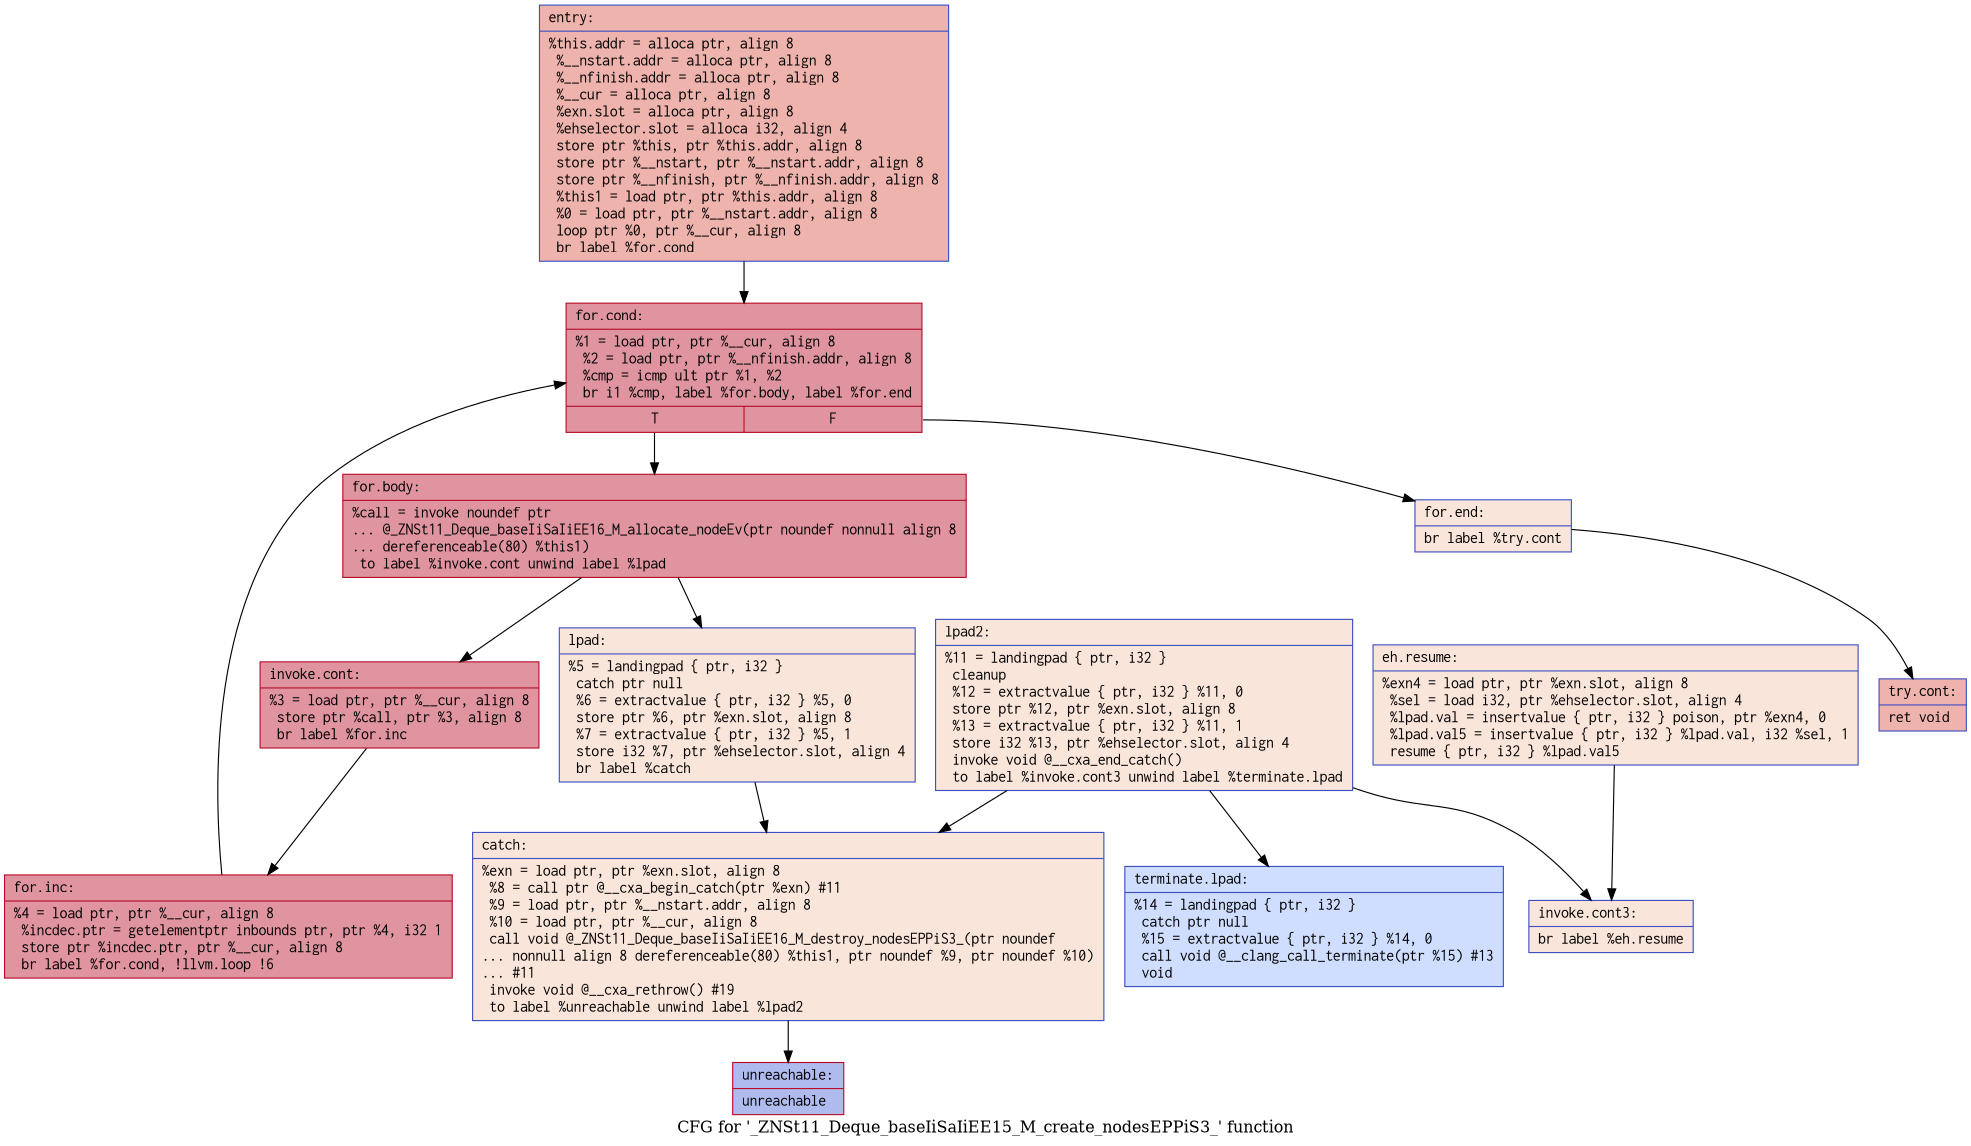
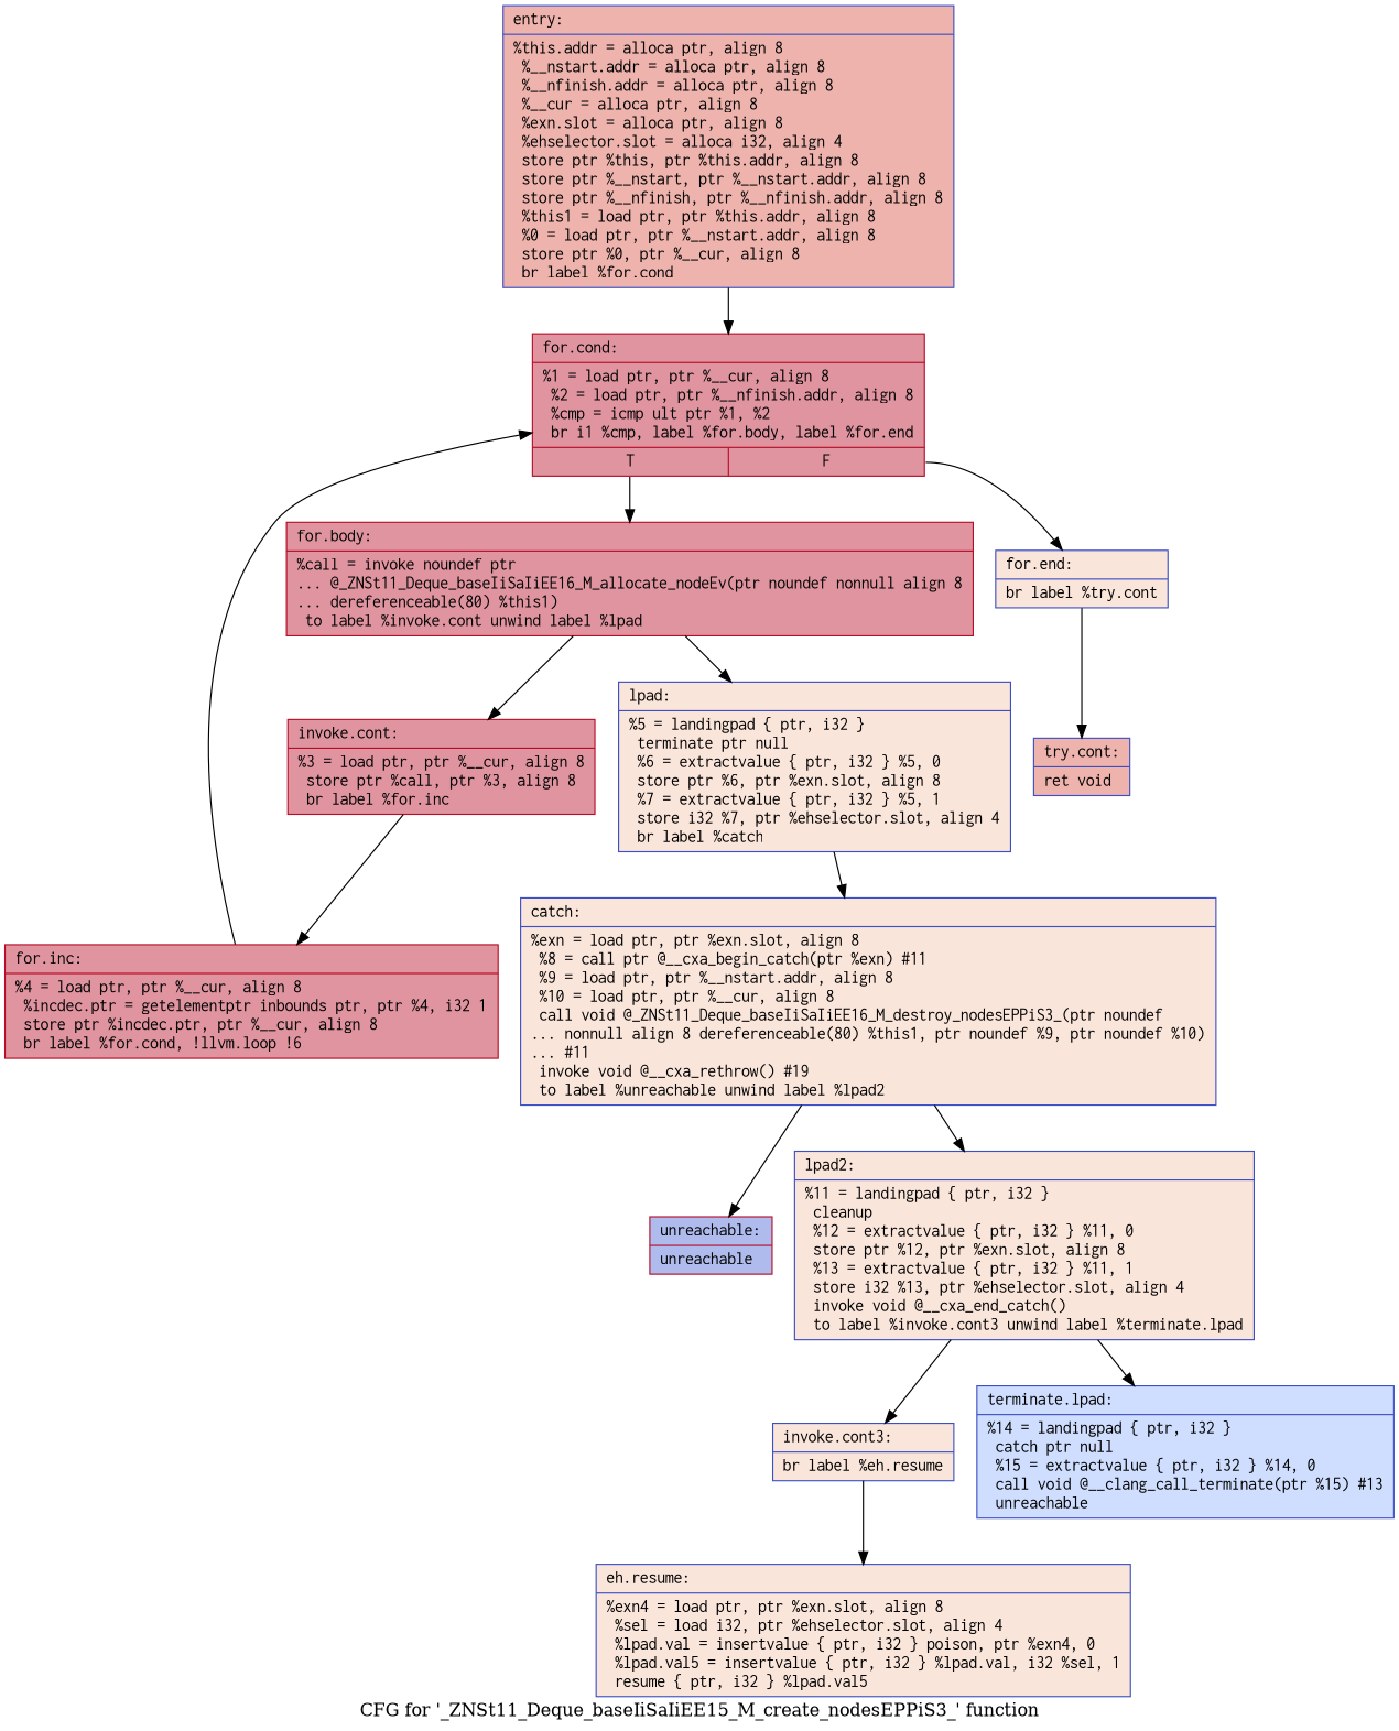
  digraph {
    label="CFG for '_ZNSt11_Deque_baseIiSaIiEE15_M_create_nodesEPPiS3_' function"
    node [color="#3d50c3ff" fillcolor="#f4c5ad70" fontname=Courier shape=record style=filled]
-   n1 [fillcolor="#d6524470" label="{entry:\l|  %this.addr = alloca ptr, align 8\l  %__nstart.addr = alloca ptr, align 8\l  %__nfinish.addr = alloca ptr, align 8\l  %__cur = alloca ptr, align 8\l  %exn.slot = alloca ptr, align 8\l  %ehselector.slot = alloca i32, align 4\l  store ptr %this, ptr %this.addr, align 8\l  store ptr %__nstart, ptr %__nstart.addr, align 8\l  store ptr %__nfinish, ptr %__nfinish.addr, align 8\l  %this1 = load ptr, ptr %this.addr, align 8\l  %0 = load ptr, ptr %__nstart.addr, align 8\l  loop ptr %0, ptr %__cur, align 8\l  br label %for.cond\l}"]
+   n1 [fillcolor="#d6524470" label="{entry:\l|  %this.addr = alloca ptr, align 8\l  %__nstart.addr = alloca ptr, align 8\l  %__nfinish.addr = alloca ptr, align 8\l  %__cur = alloca ptr, align 8\l  %exn.slot = alloca ptr, align 8\l  %ehselector.slot = alloca i32, align 4\l  store ptr %this, ptr %this.addr, align 8\l  store ptr %__nstart, ptr %__nstart.addr, align 8\l  store ptr %__nfinish, ptr %__nfinish.addr, align 8\l  %this1 = load ptr, ptr %this.addr, align 8\l  %0 = load ptr, ptr %__nstart.addr, align 8\l  store ptr %0, ptr %__cur, align 8\l  br label %for.cond\l}"]
    n2 [color="#b70d28ff" fillcolor="#b70d2870" label="{for.cond:\l|  %1 = load ptr, ptr %__cur, align 8\l  %2 = load ptr, ptr %__nfinish.addr, align 8\l  %cmp = icmp ult ptr %1, %2\l  br i1 %cmp, label %for.body, label %for.end\l|{<s0>T|<s1>F}}"]
    n3 [color="#b70d28ff" fillcolor="#b70d2870" label="{for.body:\l|  %call = invoke noundef ptr\l... @_ZNSt11_Deque_baseIiSaIiEE16_M_allocate_nodeEv(ptr noundef nonnull align 8\l... dereferenceable(80) %this1)\l          to label %invoke.cont unwind label %lpad\l}"]
    n4 [label="{for.end:\l|  br label %try.cont\l}"]
    n5 [color="#b70d28ff" fillcolor="#b70d2870" label="{invoke.cont:\l|  %3 = load ptr, ptr %__cur, align 8\l  store ptr %call, ptr %3, align 8\l  br label %for.inc\l}"]
-   n6 [label="{lpad:\l|  %5 = landingpad \{ ptr, i32 \}\l          catch ptr null\l  %6 = extractvalue \{ ptr, i32 \} %5, 0\l  store ptr %6, ptr %exn.slot, align 8\l  %7 = extractvalue \{ ptr, i32 \} %5, 1\l  store i32 %7, ptr %ehselector.slot, align 4\l  br label %catch\l}"]
+   n6 [label="{lpad:\l|  %5 = landingpad \{ ptr, i32 \}\l          terminate ptr null\l  %6 = extractvalue \{ ptr, i32 \} %5, 0\l  store ptr %6, ptr %exn.slot, align 8\l  %7 = extractvalue \{ ptr, i32 \} %5, 1\l  store i32 %7, ptr %ehselector.slot, align 4\l  br label %catch\l}"]
    n7 [fillcolor="#d6524470" label="{try.cont:\l|  ret void\l}"]
    n8 [color="#b70d28ff" fillcolor="#b70d2870" label="{for.inc:\l|  %4 = load ptr, ptr %__cur, align 8\l  %incdec.ptr = getelementptr inbounds ptr, ptr %4, i32 1\l  store ptr %incdec.ptr, ptr %__cur, align 8\l  br label %for.cond, !llvm.loop !6\l}"]
    n9 [label="{catch:\l|  %exn = load ptr, ptr %exn.slot, align 8\l  %8 = call ptr @__cxa_begin_catch(ptr %exn) #11\l  %9 = load ptr, ptr %__nstart.addr, align 8\l  %10 = load ptr, ptr %__cur, align 8\l  call void @_ZNSt11_Deque_baseIiSaIiEE16_M_destroy_nodesEPPiS3_(ptr noundef\l... nonnull align 8 dereferenceable(80) %this1, ptr noundef %9, ptr noundef %10)\l... #11\l  invoke void @__cxa_rethrow() #19\l          to label %unreachable unwind label %lpad2\l}"]
    n10 [color="#b70d28ff" fillcolor="#4c66d670" label="{unreachable:\l|  unreachable\l}"]
    n11 [label="{lpad2:\l|  %11 = landingpad \{ ptr, i32 \}\l          cleanup\l  %12 = extractvalue \{ ptr, i32 \} %11, 0\l  store ptr %12, ptr %exn.slot, align 8\l  %13 = extractvalue \{ ptr, i32 \} %11, 1\l  store i32 %13, ptr %ehselector.slot, align 4\l  invoke void @__cxa_end_catch()\l          to label %invoke.cont3 unwind label %terminate.lpad\l}"]
    n12 [label="{invoke.cont3:\l|  br label %eh.resume\l}"]
-   n13 [fillcolor="#93b5fe70" label="{terminate.lpad:\l|  %14 = landingpad \{ ptr, i32 \}\l          catch ptr null\l  %15 = extractvalue \{ ptr, i32 \} %14, 0\l  call void @__clang_call_terminate(ptr %15) #13\l  void\l}"]
+   n13 [fillcolor="#93b5fe70" label="{terminate.lpad:\l|  %14 = landingpad \{ ptr, i32 \}\l          catch ptr null\l  %15 = extractvalue \{ ptr, i32 \} %14, 0\l  call void @__clang_call_terminate(ptr %15) #13\l  unreachable\l}"]
    n14 [label="{eh.resume:\l|  %exn4 = load ptr, ptr %exn.slot, align 8\l  %sel = load i32, ptr %ehselector.slot, align 4\l  %lpad.val = insertvalue \{ ptr, i32 \} poison, ptr %exn4, 0\l  %lpad.val5 = insertvalue \{ ptr, i32 \} %lpad.val, i32 %sel, 1\l  resume \{ ptr, i32 \} %lpad.val5\l}"]
    n1 -> n2
    n2 -> n3 [tailport=s0]
    n2 -> n4 [tailport=s1]
    n3 -> n5
    n3 -> n6
    n4 -> n7
    n5 -> n8
    n6 -> n9
    n8 -> n2
    n9 -> n10
-   n11 -> n9
+   n9 -> n11
    n11 -> n12
    n11 -> n13
-   n14 -> n12
+   n12 -> n14
  }
